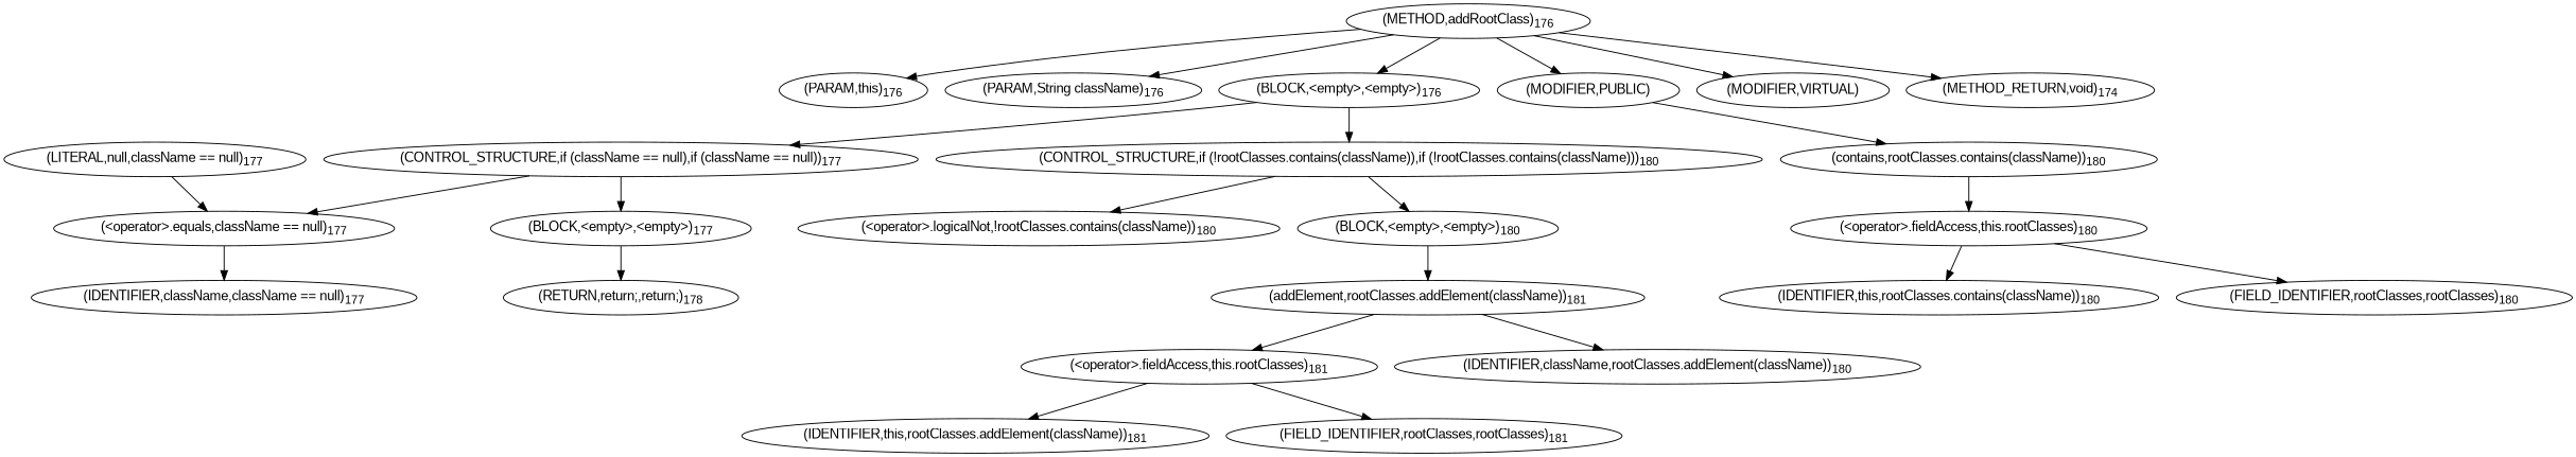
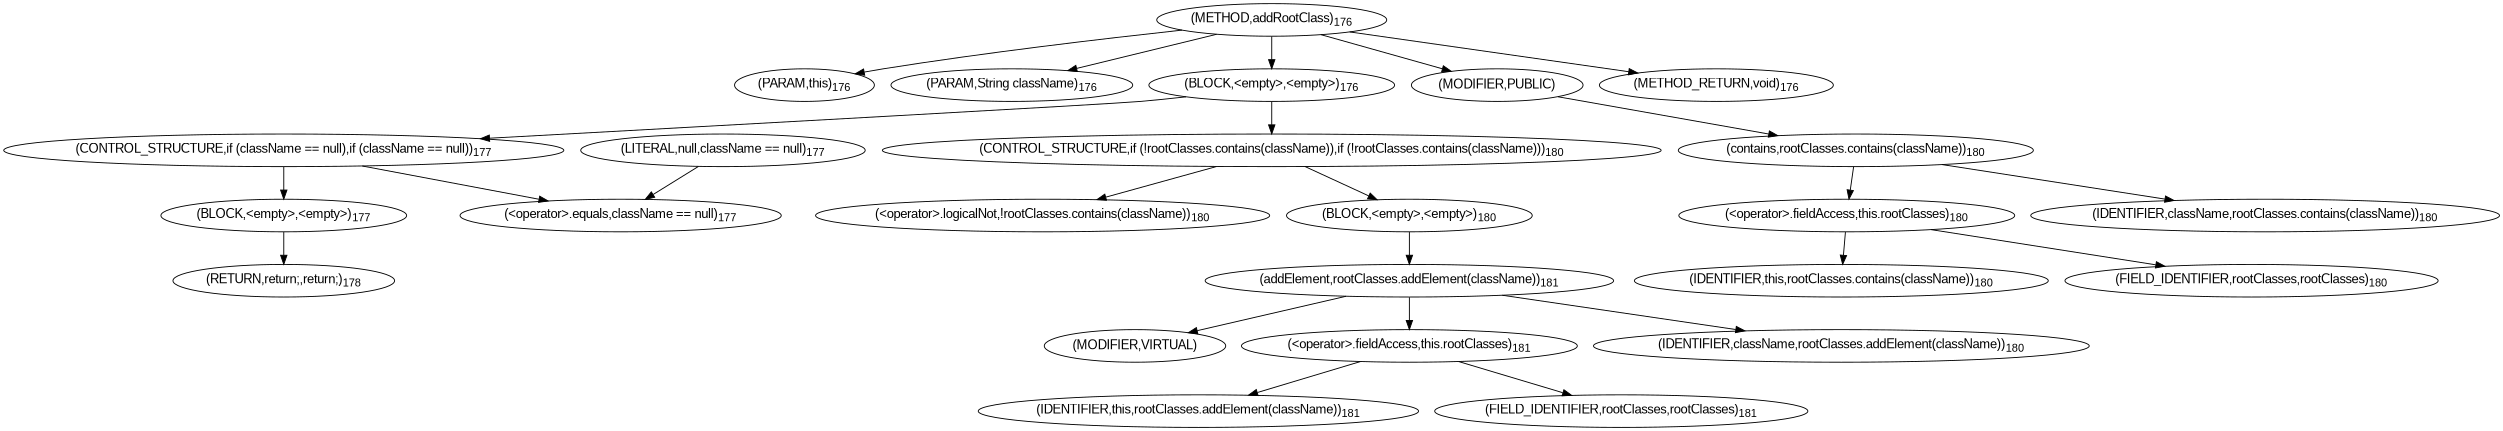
  digraph {
    fontname="Liberation Sans"
    node [fontname="Liberation Sans"]
    edge [fontname="Liberation Sans"]
    n1 [label=<(METHOD,addRootClass)<SUB>176</SUB>>]
    n2 [label=<(PARAM,this)<SUB>176</SUB>>]
    n3 [label=<(PARAM,String className)<SUB>176</SUB>>]
    n4 [label=<(BLOCK,&lt;empty&gt;,&lt;empty&gt;)<SUB>176</SUB>>]
    n5 [label=<(MODIFIER,PUBLIC)>]
    n6 [label=<(MODIFIER,VIRTUAL)>]
-   n7 [label=<(METHOD_RETURN,void)<SUB>174</SUB>>]
+   n7 [label=<(METHOD_RETURN,void)<SUB>176</SUB>>]
    n8 [label=<(CONTROL_STRUCTURE,if (className == null),if (className == null))<SUB>177</SUB>>]
    n9 [label=<(CONTROL_STRUCTURE,if (!rootClasses.contains(className)),if (!rootClasses.contains(className)))<SUB>180</SUB>>]
    n10 [label=<(contains,rootClasses.contains(className))<SUB>180</SUB>>]
    n11 [label=<(&lt;operator&gt;.equals,className == null)<SUB>177</SUB>>]
    n12 [label=<(BLOCK,&lt;empty&gt;,&lt;empty&gt;)<SUB>177</SUB>>]
    n13 [label=<(&lt;operator&gt;.logicalNot,!rootClasses.contains(className))<SUB>180</SUB>>]
    n14 [label=<(BLOCK,&lt;empty&gt;,&lt;empty&gt;)<SUB>180</SUB>>]
-   n15 [label=<(IDENTIFIER,className,className == null)<SUB>177</SUB>>]
    n16 [label=<(RETURN,return;,return;)<SUB>178</SUB>>]
    n17 [label=<(LITERAL,null,className == null)<SUB>177</SUB>>]
    n18 [label=<(addElement,rootClasses.addElement(className))<SUB>181</SUB>>]
    n19 [label=<(&lt;operator&gt;.fieldAccess,this.rootClasses)<SUB>180</SUB>>]
+   n20 [label=<(IDENTIFIER,className,rootClasses.contains(className))<SUB>180</SUB>>]
    n21 [label=<(IDENTIFIER,this,rootClasses.contains(className))<SUB>180</SUB>>]
    n22 [label=<(FIELD_IDENTIFIER,rootClasses,rootClasses)<SUB>180</SUB>>]
    n23 [label=<(&lt;operator&gt;.fieldAccess,this.rootClasses)<SUB>181</SUB>>]
    n24 [label=<(IDENTIFIER,className,rootClasses.addElement(className))<SUB>180</SUB>>]
    n25 [label=<(IDENTIFIER,this,rootClasses.addElement(className))<SUB>181</SUB>>]
    n26 [label=<(FIELD_IDENTIFIER,rootClasses,rootClasses)<SUB>181</SUB>>]
    n1 -> n2
    n1 -> n3
    n1 -> n4
    n1 -> n5
-   n1 -> n6
+   n18 -> n6
    n1 -> n7
    n4 -> n8
    n4 -> n9
    n5 -> n10
    n8 -> n11
    n8 -> n12
    n9 -> n13
    n9 -> n14
    n10 -> n19
-   n11 -> n15
+   n10 -> n20
    n12 -> n16
    n14 -> n18
    n17 -> n11
    n18 -> n23
    n18 -> n24
    n19 -> n21
    n19 -> n22
    n23 -> n25
    n23 -> n26
  }
